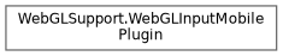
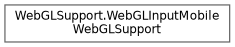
  digraph {
    rankdir=LR
-   n1 [color=grey40 fillcolor=white fontname=Helvetica fontsize=10 height=0.2 label="WebGLSupport.WebGLInputMobile\lPlugin" shape=box style=filled width=0.4]
+   n1 [color=grey40 fillcolor=white fontname=Helvetica fontsize=10 height=0.2 label="WebGLSupport.WebGLInputMobile\lWebGLSupport" shape=box style=filled width=0.4]
  }
